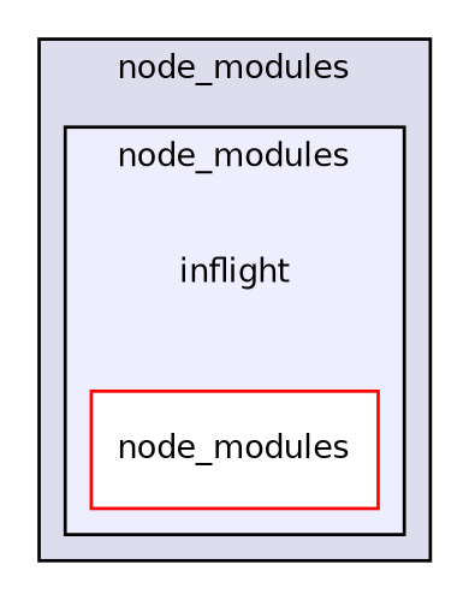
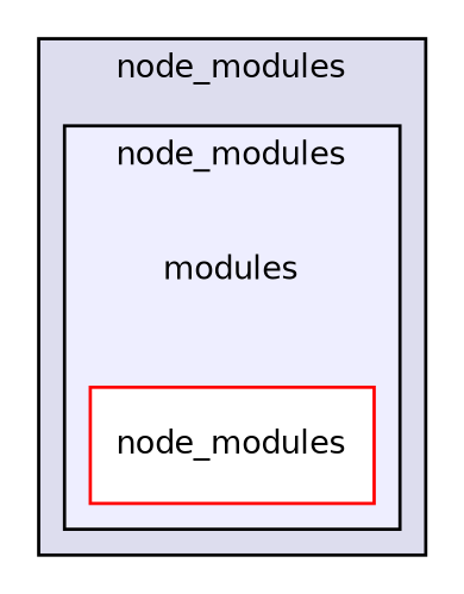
  digraph {
    compound=true
    rankdir=LR
    node [fontname=Helvetica fontsize=10]
-   n1 [label=inflight shape=plaintext]
+   n1 [label=modules shape=plaintext]
    n2 [color=red fillcolor=white label=node_modules shape=box style=filled]
    subgraph cluster_1 {
      bgcolor="#ddddee"
      fontname=Helvetica
      fontsize=10
      label=node_modules
      pencolor=black
      subgraph cluster_2 {
        bgcolor="#eeeeff"
        fontname=Helvetica
        fontsize=10
        pencolor=black
        n1
        n2
      }
    }
  }
